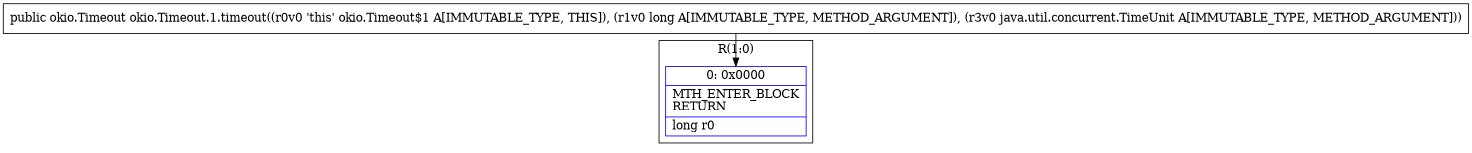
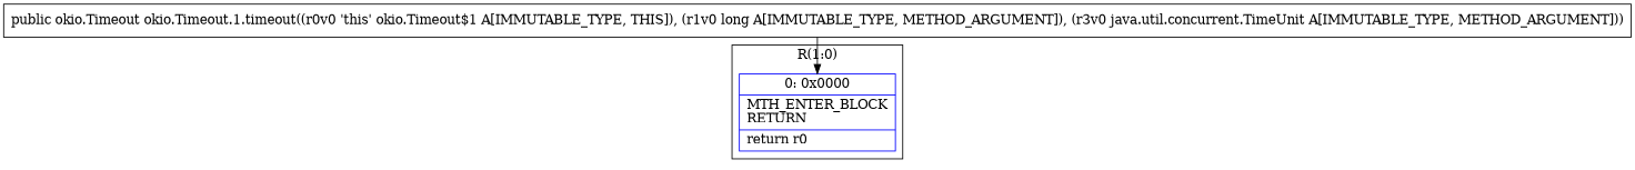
  digraph {
    node [shape=record]
-   n1 [color=blue label="{0\:\ 0x0000|MTH_ENTER_BLOCK\lRETURN\l|long r0\l}"]
+   n1 [color=blue label="{0\:\ 0x0000|MTH_ENTER_BLOCK\lRETURN\l|return r0\l}"]
    n2 [label="{public okio.Timeout okio.Timeout.1.timeout((r0v0 'this' okio.Timeout$1 A[IMMUTABLE_TYPE, THIS]), (r1v0 long A[IMMUTABLE_TYPE, METHOD_ARGUMENT]), (r3v0 java.util.concurrent.TimeUnit A[IMMUTABLE_TYPE, METHOD_ARGUMENT])) }"]
    subgraph cluster_1 {
      label="R(1:0)"
      n1
    }
    n2 -> n1
  }
